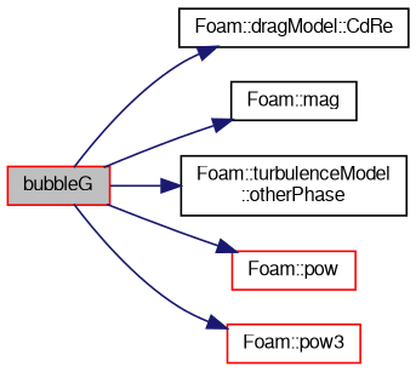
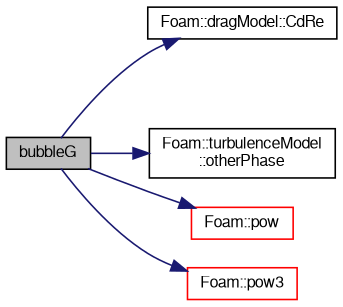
  digraph {
    rankdir=LR
    node [color=black fontname=FreeSans fontsize=10 shape=record]
    edge [color=midnightblue fontname=FreeSans fontsize=10 labelfontname=FreeSans labelfontsize=10 style=solid]
-   n1 [color=red fillcolor=grey75 fontcolor=black height=0.2 label=bubbleG style=filled width=0.4]
+   n1 [fillcolor=grey75 fontcolor=black height=0.2 label=bubbleG style=filled width=0.4]
    n2 [height=0.2 label="Foam::dragModel::CdRe" width=0.4]
-   n3 [height=0.2 label="Foam::mag" width=0.4]
    n4 [height=0.2 label="Foam::turbulenceModel\l::otherPhase" width=0.4]
    n5 [color=red height=0.2 label="Foam::pow" width=0.4]
    n6 [color=red height=0.2 label="Foam::pow3" width=0.4]
    n1 -> n2
-   n1 -> n3
    n1 -> n4
    n1 -> n5
    n1 -> n6
  }
